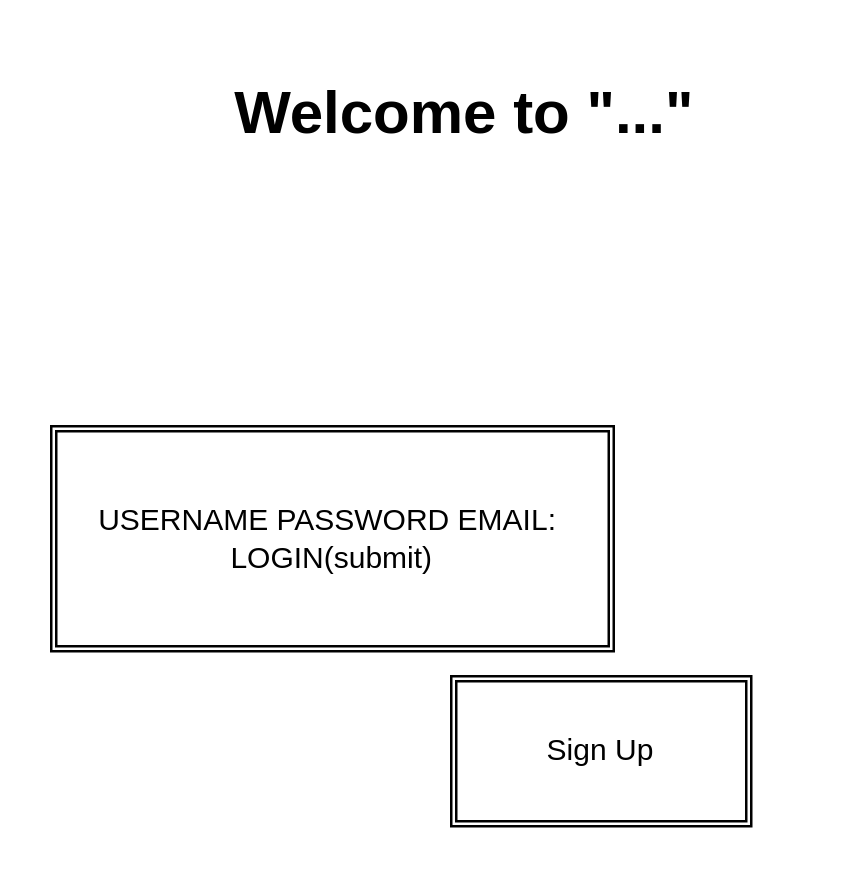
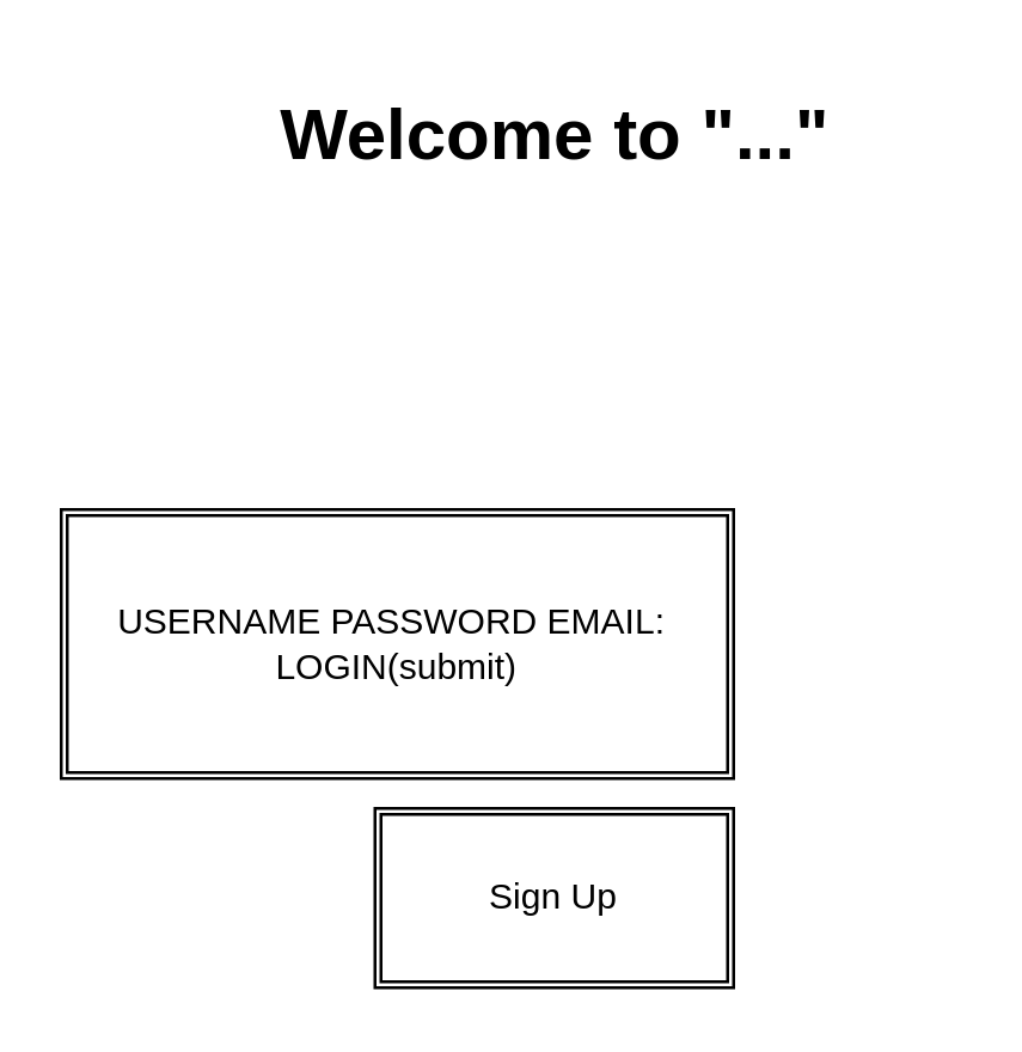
  <mxCell id="0" />
  <mxCell id="1" parent="0" />
  <mxCell id="2" value="USERNAME PASSWORD EMAIL:&amp;nbsp; LOGIN(submit)" style="shape=ext;double=1;rounded=0;whiteSpace=wrap;html=1;" vertex="1" parent="1"><mxGeometry x="20" y="170" width="225" height="90" as="geometry" /></mxCell>
  <mxCell id="3" value="Welcome to &quot;...&quot;" style="text;strokeColor=none;fillColor=none;html=1;fontSize=24;fontStyle=1;verticalAlign=middle;align=center;" vertex="1" parent="1"><mxGeometry x="50" y="20" width="270" height="50" as="geometry" /></mxCell>
- <mxCell id="4" value="Sign Up" style="shape=ext;double=1;rounded=0;whiteSpace=wrap;html=1;" vertex="1" parent="1"><mxGeometry x="180" y="270" width="120" height="60" as="geometry" /></mxCell>
+ <mxCell id="4" value="Sign Up" style="shape=ext;double=1;rounded=0;whiteSpace=wrap;html=1;" vertex="1" parent="1"><mxGeometry x="125" y="270" width="120" height="60" as="geometry" /></mxCell>
